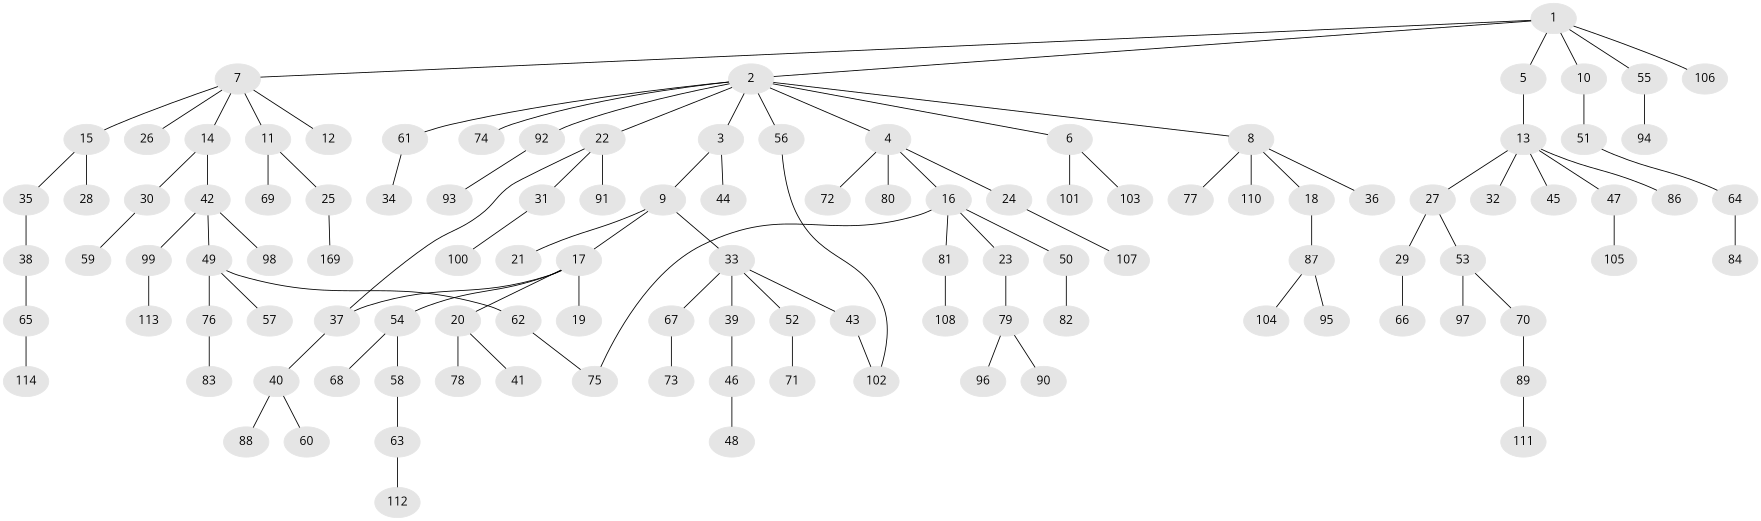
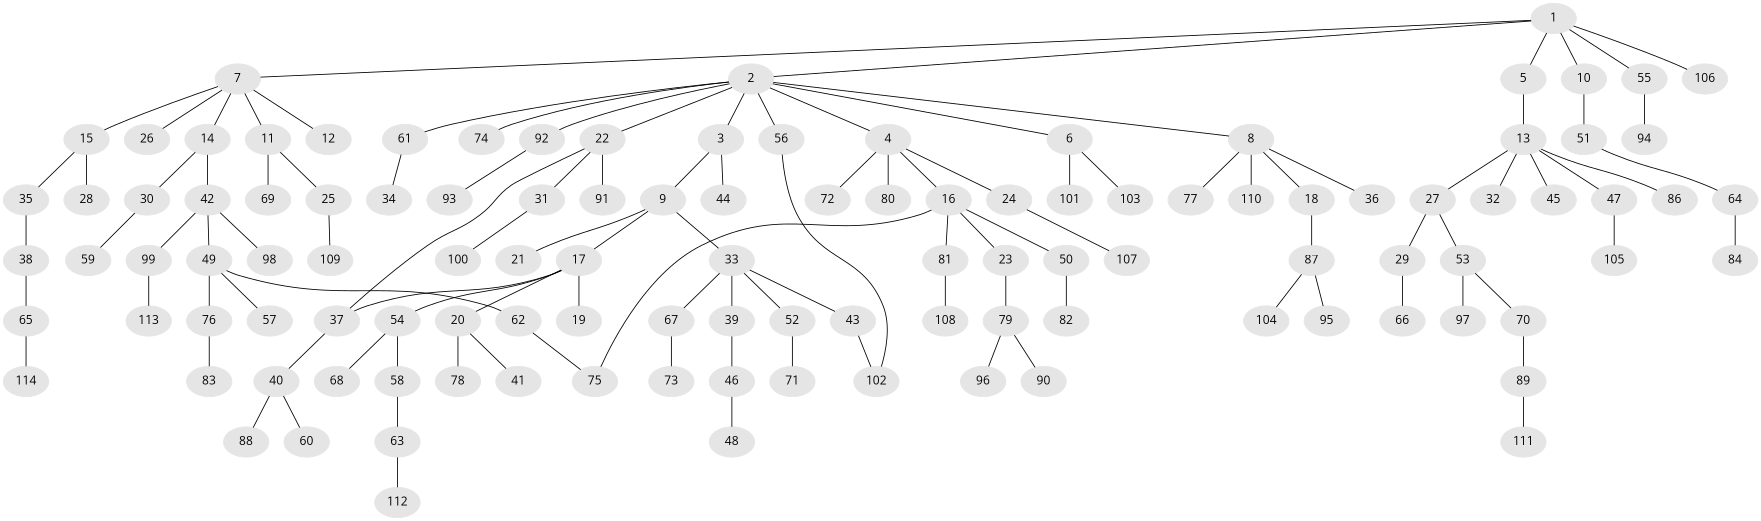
  graph {
    fontname="Open Sans"
    node [color=gray90 fontname="Open Sans" style=filled]
    edge [fontname="Open Sans"]
    1
    2
    5
    7
    10
    55
    106
    3
    4
    6
    8
    22
    56
    61
    74
    92
    13
    11
    12
    14
    15
    26
    51
    94
    9
    44
    16
    24
    72
    80
    101
    103
    18
    36
    77
    110
    37
    31
    91
    102
    34
    93
    17
    21
    33
    23
    50
    75
    81
    107
    27
    32
    45
    47
    86
    25
    69
    30
    42
    28
    35
    87
    19
    20
    54
    39
    43
    52
    67
    64
-   109 [label=169]
+   109
    29
    53
    105
    59
    49
    98
    99
    38
    79
    82
    108
    41
    78
    40
    58
    68
    95
    104
    100
    90
    96
    66
    70
    97
    46
    71
    73
    65
    60
    88
    114
    48
    57
    62
    76
    113
    83
    84
    89
    63
    112
    111
    1 -- 2
    1 -- 5
    1 -- 7
    1 -- 10
    1 -- 55
    1 -- 106
    2 -- 3
    2 -- 4
    2 -- 6
    2 -- 8
    2 -- 22
    2 -- 56
    2 -- 61
    2 -- 74
    2 -- 92
    5 -- 13
    7 -- 11
    7 -- 12
    7 -- 14
    7 -- 15
    7 -- 26
    10 -- 51
    55 -- 94
    3 -- 9
    3 -- 44
    4 -- 16
    4 -- 24
    4 -- 72
    4 -- 80
    6 -- 101
    6 -- 103
    8 -- 18
    8 -- 36
    8 -- 77
    8 -- 110
    22 -- 37
    22 -- 31
    22 -- 91
    56 -- 102
    61 -- 34
    92 -- 93
    13 -- 27
    13 -- 32
    13 -- 45
    13 -- 47
    13 -- 86
    11 -- 25
    11 -- 69
    14 -- 30
    14 -- 42
    15 -- 28
    15 -- 35
    51 -- 64
    9 -- 17
    9 -- 21
    9 -- 33
    16 -- 23
    16 -- 50
    16 -- 75
    16 -- 81
    24 -- 107
    18 -- 87
    37 -- 40
    31 -- 100
    17 -- 37
    17 -- 19
    17 -- 20
    17 -- 54
    33 -- 39
    33 -- 43
    33 -- 52
    33 -- 67
    23 -- 79
    50 -- 82
    81 -- 108
    27 -- 29
    27 -- 53
    47 -- 105
    25 -- 109
    30 -- 59
    42 -- 49
    42 -- 98
    42 -- 99
    35 -- 38
    87 -- 95
    87 -- 104
    20 -- 41
    20 -- 78
    54 -- 58
    54 -- 68
    39 -- 46
    43 -- 102
    52 -- 71
    67 -- 73
    64 -- 84
    29 -- 66
    53 -- 70
    53 -- 97
    49 -- 57
    49 -- 62
    49 -- 76
    99 -- 113
    38 -- 65
    79 -- 90
    79 -- 96
    40 -- 60
    40 -- 88
    58 -- 63
    70 -- 89
    46 -- 48
    65 -- 114
    62 -- 75
    76 -- 83
    89 -- 111
    63 -- 112
  }
